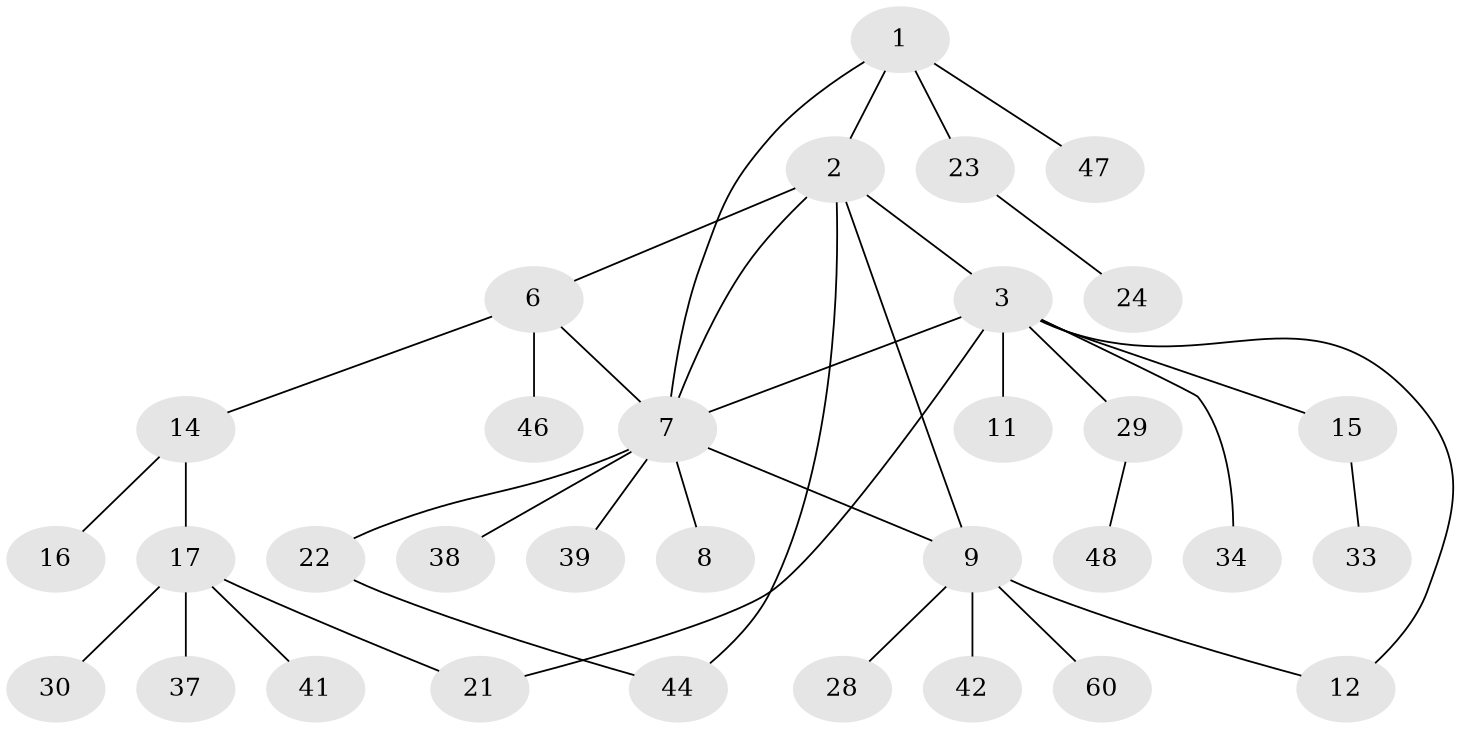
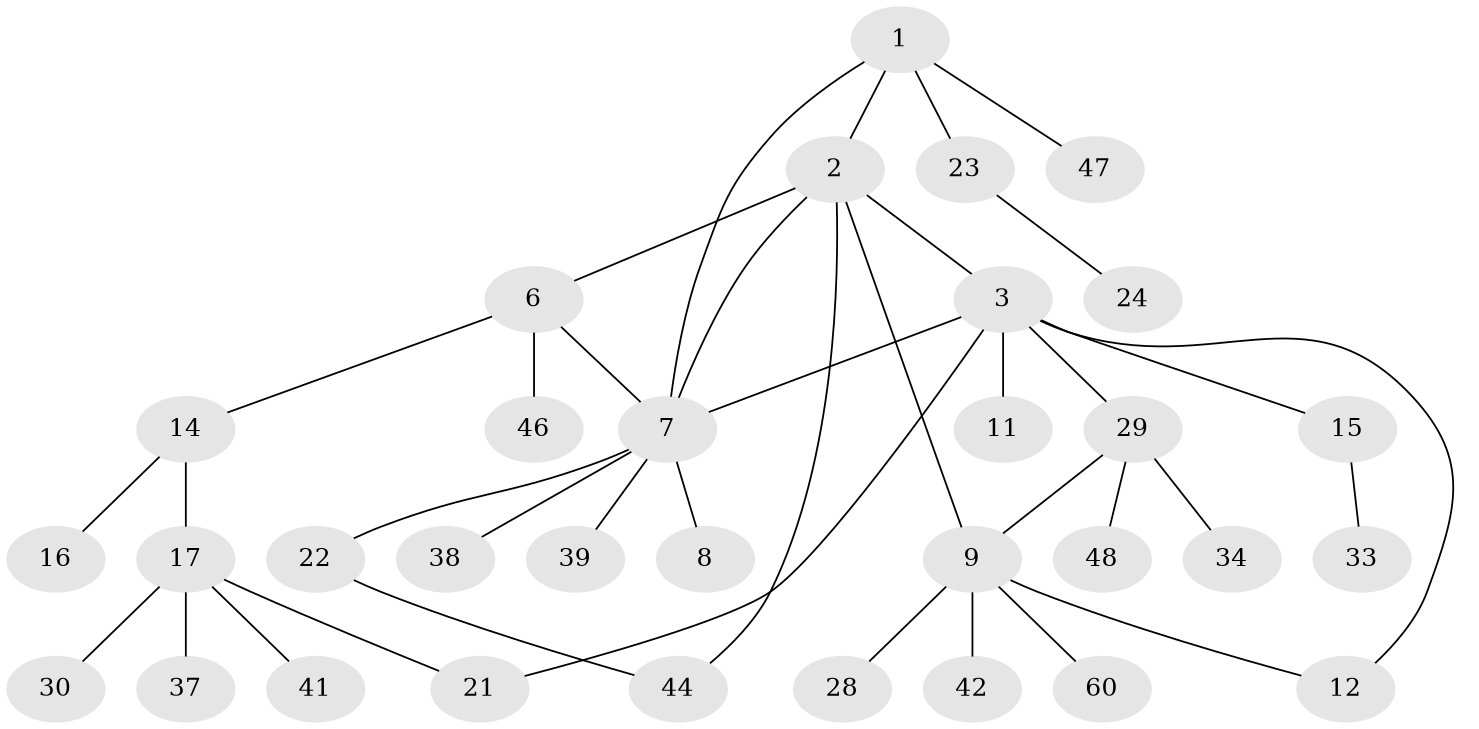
  graph {
    node [color=gray90 style=filled]
    1 [super="+45"]
    2 [super="+5"]
    7 [super="+10"]
    23 [super="+43"]
    47
    3 [super="+4"]
    6 [super="+25"]
    9 [super="+18"]
    44
    8
    22 [super="+35"]
    38
    39
    24 [super="+36"]
    11
    12
    15 [super="+26"]
    21
    29 [super="+32"]
    34
    14 [super="+27"]
    46
    n23 [label=60]
    28
    42
    33
    48
    16
    17 [super="+19"]
    30
    37
    41
    1 -- 2
    1 -- 7
    1 -- 23
    1 -- 47
    2 -- 7
    2 -- 3 [weight=2]
    2 -- 6
    2 -- 9
    2 -- 44
-   7 -- 9 [weight=2]
+   29 -- 9 [weight=2]
    7 -- 8
    7 -- 22
    7 -- 38
    7 -- 39
    23 -- 24
    3 -- 7 [weight=2]
    3 -- 11
    3 -- 12
    3 -- 15
    3 -- 21
    3 -- 29
-   3 -- 34
+   29 -- 34
    6 -- 7
    6 -- 14
    6 -- 46
    9 -- 12
    9 -- n23
    9 -- 28
    9 -- 42
    22 -- 44
    15 -- 33
    29 -- 48
    14 -- 16
    14 -- 17
    17 -- 21
    17 -- 30
    17 -- 37
    17 -- 41
  }
